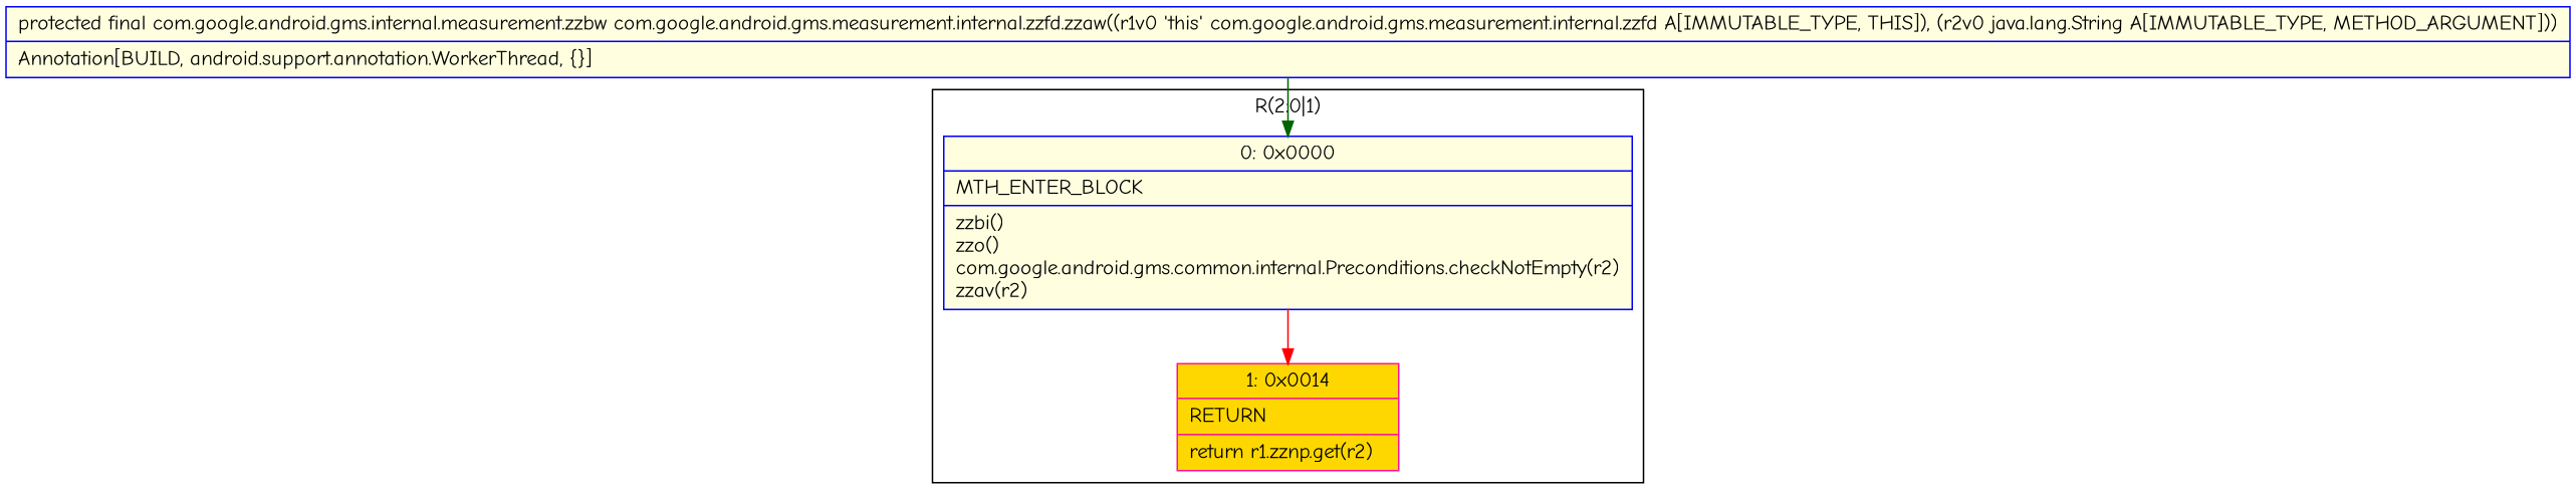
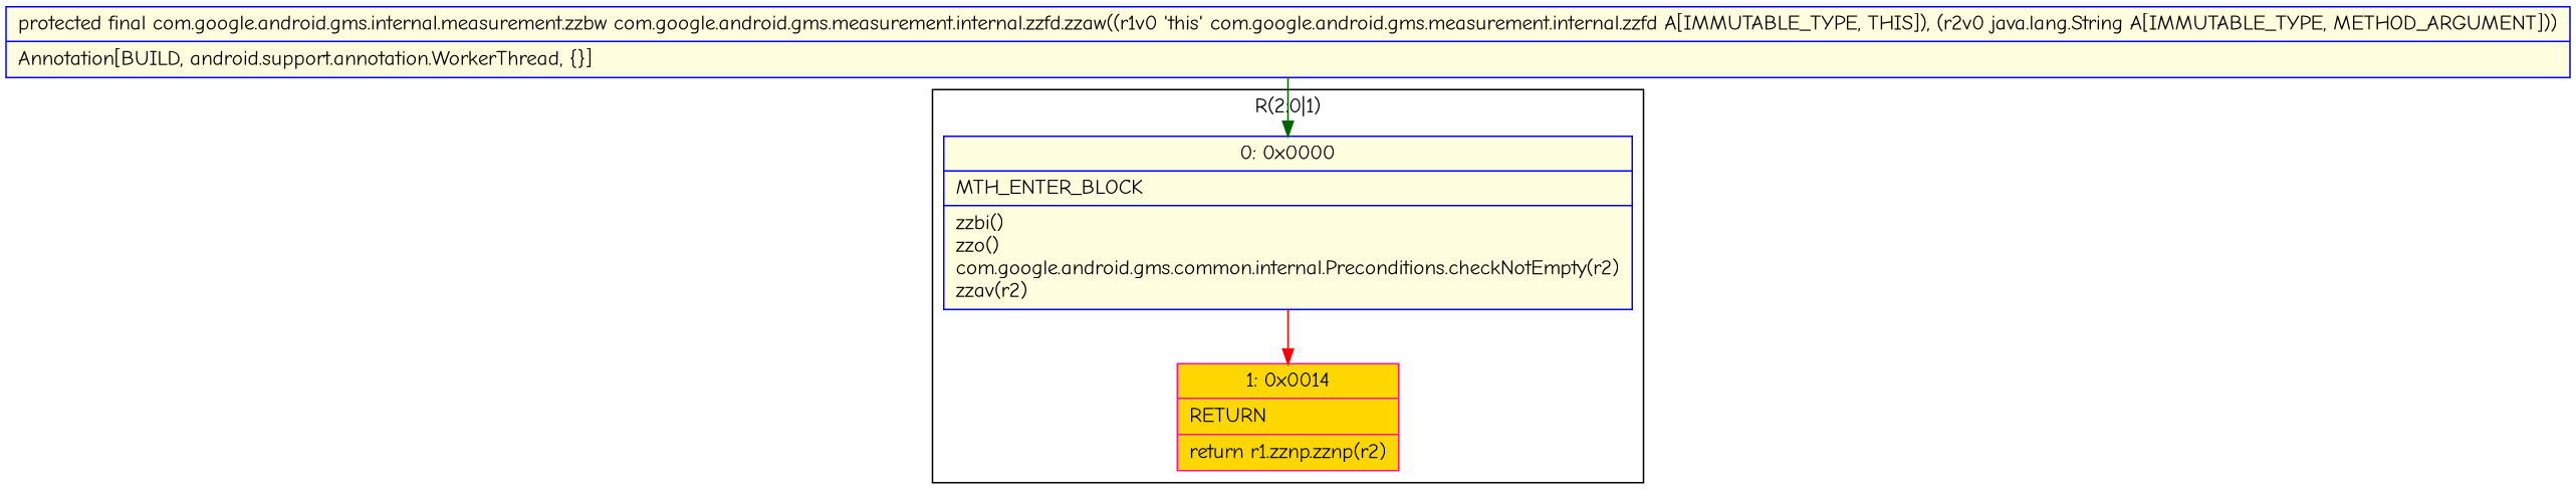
  digraph {
    fontname="Comic Neue"
    node [color=blue shape=record style=filled fillcolor=lightyellow fontname="Comic Neue"]
    edge [style=solid fontname="Comic Neue"]
    n1 [label="{0\:\ 0x0000|MTH_ENTER_BLOCK\l|zzbi()\lzzo()\lcom.google.android.gms.common.internal.Preconditions.checkNotEmpty(r2)\lzzav(r2)\l}"]
-   n2 [color=deeppink label="{1\:\ 0x0014|RETURN\l|return r1.zznp.get(r2)\l}" fillcolor=gold]
+   n2 [color=deeppink label="{1\:\ 0x0014|RETURN\l|return r1.zznp.zznp(r2)\l}" fillcolor=gold]
    n3 [label="{protected final com.google.android.gms.internal.measurement.zzbw com.google.android.gms.measurement.internal.zzfd.zzaw((r1v0 'this' com.google.android.gms.measurement.internal.zzfd A[IMMUTABLE_TYPE, THIS]), (r2v0 java.lang.String A[IMMUTABLE_TYPE, METHOD_ARGUMENT]))  | Annotation[BUILD, android.support.annotation.WorkerThread, \{\}]\l}"]
    subgraph cluster_1 {
      label="R(2:0|1)"
      n1
      n2
    }
    n1 -> n2 [color=red]
    n3 -> n1 [color=darkgreen]
  }
